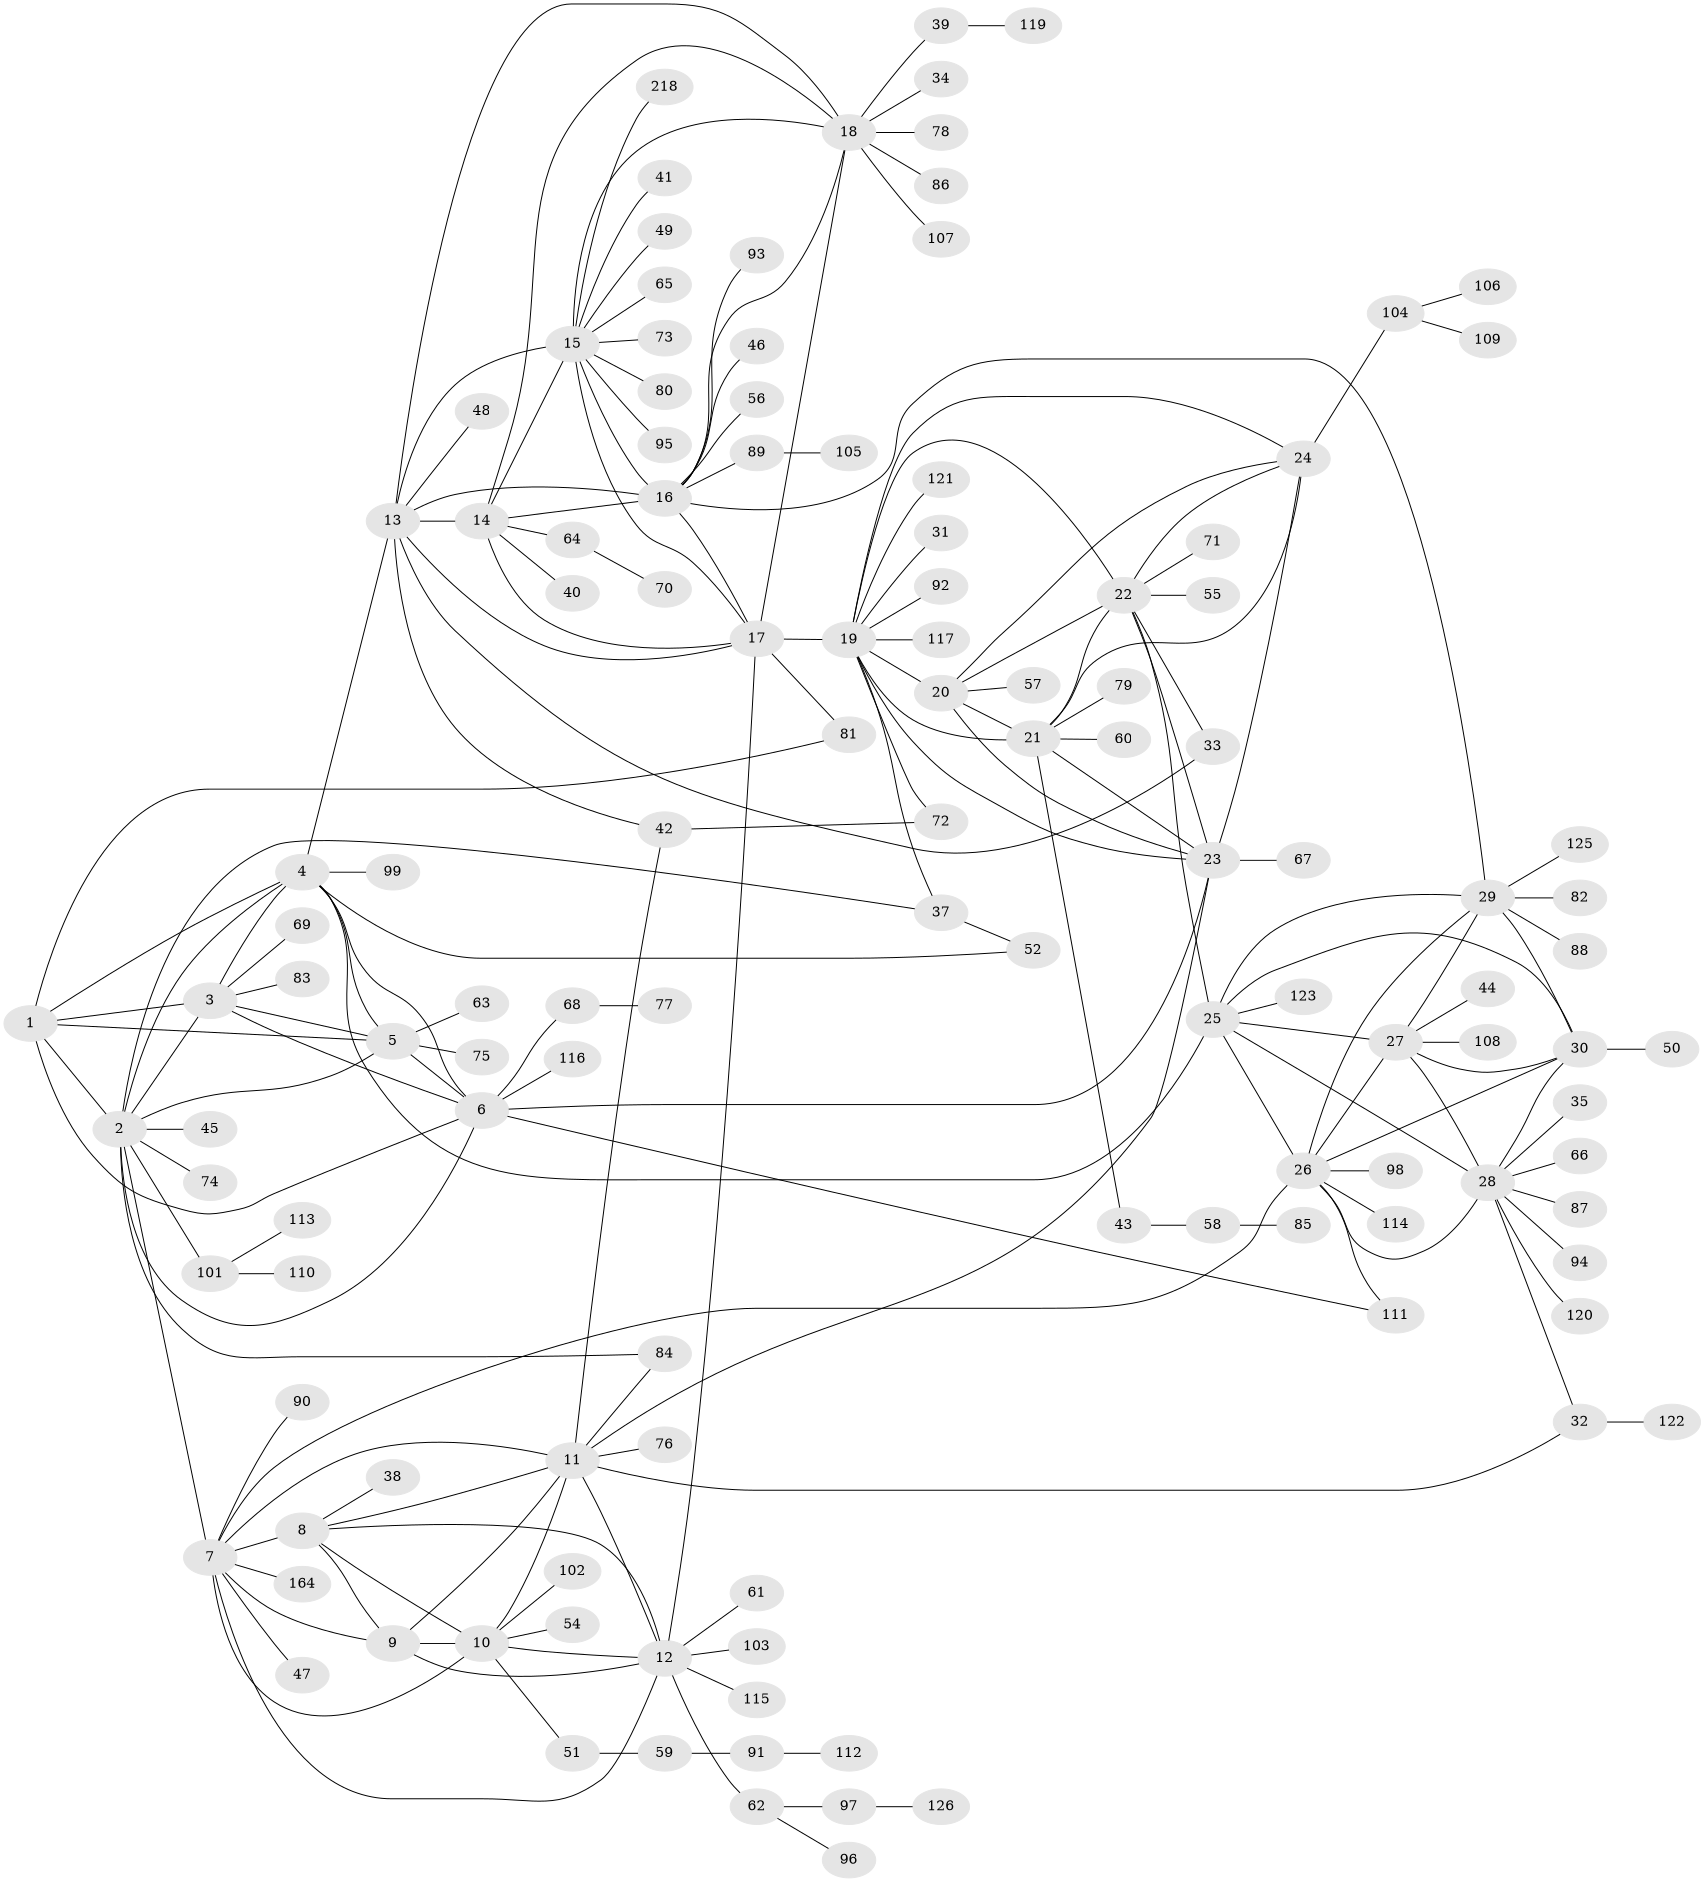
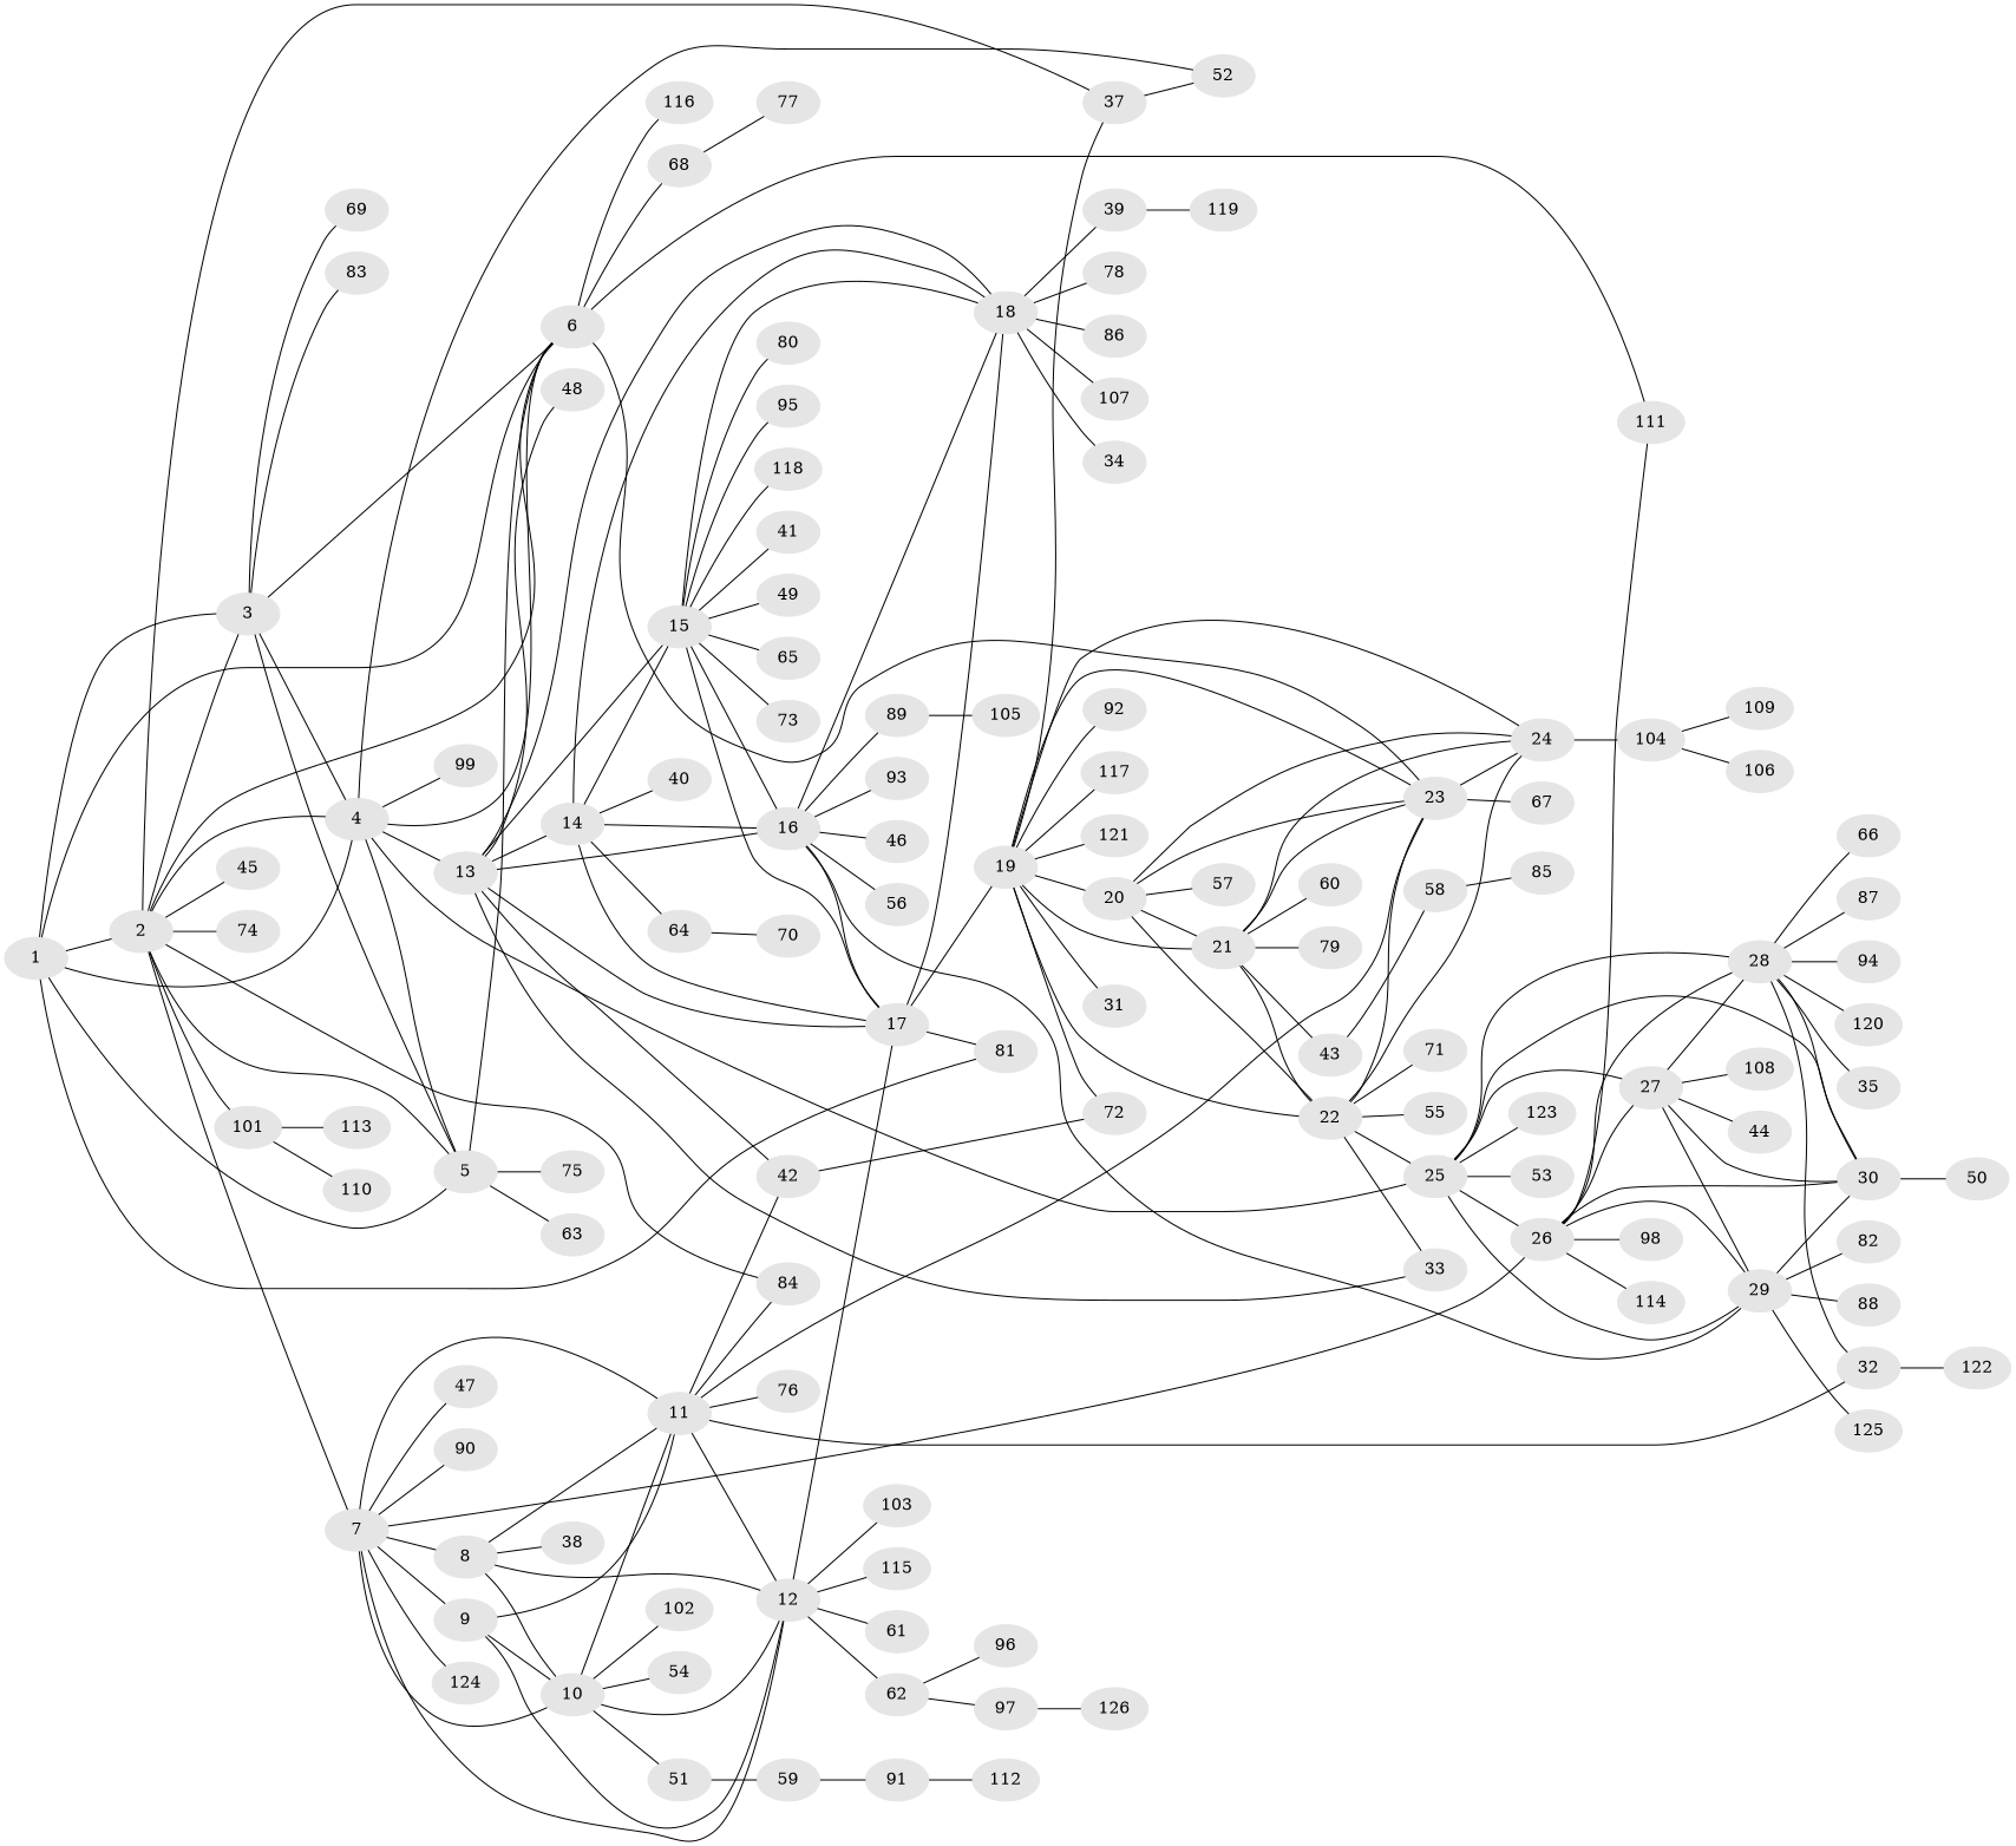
  graph {
    rankdir=LR
    node [color=gray90 style=filled]
    1
    2
    3
    4
    5
    6
    81
    7
    37
    45
    74
    84
    101
    69
    83
    13
    25
    52
    99
    63
    75
    23
    68
    111
    116
    8
    9
    10
    11
    12
    26
    47
    90
-   124 [label=164]
+   124
    110
    113
    42
    17
    14
    15
    16
    18
    33
    48
    29
    27
    28
    30
+   53
    123
    24
    67
    77
    38
    51
    54
    102
    32
    76
    61
    62
    103
    115
    98
    114
    59
    122
    72
    19
    96
    97
    40
    64
    41
    49
    65
    73
    80
    95
-   118 [label=218]
+   118
    46
    56
    89
    93
    34
    39
    78
    86
    107
    70
    82
    88
    125
    105
    20
    21
    22
    31
    92
    117
    121
    119
    57
    43
    60
    79
    55
    71
    104
    58
    106
    109
    44
    108
    35
    66
    87
    94
    120
    50
    85
    91
    112
    126
    1 -- 2
    1 -- 3
    1 -- 4
    1 -- 5
    1 -- 6
    1 -- 81
    2 -- 3
    2 -- 4
    2 -- 5
    2 -- 6
    2 -- 7
    2 -- 37
    2 -- 45
    2 -- 74
    2 -- 84
    2 -- 101
    3 -- 4
    3 -- 5
    3 -- 6
    3 -- 69
    3 -- 83
    4 -- 5
    4 -- 6
    4 -- 13
    4 -- 25
    4 -- 52
    4 -- 99
    5 -- 6
    5 -- 63
    5 -- 75
    6 -- 23
    6 -- 68
    6 -- 111
    6 -- 116
    7 -- 8
    7 -- 9
    7 -- 10
    7 -- 11
    7 -- 12
    7 -- 26
    7 -- 47
    7 -- 90
    7 -- 124
    37 -- 52
    101 -- 110
    101 -- 113
    13 -- 42
    13 -- 17
    13 -- 14
    13 -- 15
    13 -- 16
    13 -- 18
    13 -- 33
    13 -- 48
    25 -- 26
    25 -- 29
    25 -- 27
    25 -- 28
    25 -- 30
+   25 -- 53
    25 -- 123
    23 -- 24
    23 -- 67
    68 -- 77
-   8 -- 9
    8 -- 10
    8 -- 11
    8 -- 12
    8 -- 38
    9 -- 10
    9 -- 11
    9 -- 12
    10 -- 11
    10 -- 12
    10 -- 51
    10 -- 54
    10 -- 102
    11 -- 84
    11 -- 23
    11 -- 12
    11 -- 42
    11 -- 32
    11 -- 76
    12 -- 17
    12 -- 61
    12 -- 62
    12 -- 103
    12 -- 115
    26 -- 111
    26 -- 29
    26 -- 27
    26 -- 28
    26 -- 30
    26 -- 98
    26 -- 114
    42 -- 72
    17 -- 81
    17 -- 18
    17 -- 19
    14 -- 17
    14 -- 15
    14 -- 16
    14 -- 18
    14 -- 40
    14 -- 64
    15 -- 17
    15 -- 16
    15 -- 18
    15 -- 41
    15 -- 49
    15 -- 65
    15 -- 73
    15 -- 80
    15 -- 95
    15 -- 118
    16 -- 17
    16 -- 18
    16 -- 29
    16 -- 46
    16 -- 56
    16 -- 89
    16 -- 93
    18 -- 34
    18 -- 39
    18 -- 78
    18 -- 86
    18 -- 107
    29 -- 30
    29 -- 82
    29 -- 88
    29 -- 125
    27 -- 29
    27 -- 28
    27 -- 30
    27 -- 44
    27 -- 108
    28 -- 30
    28 -- 32
    28 -- 35
    28 -- 66
    28 -- 87
    28 -- 94
    28 -- 120
    30 -- 50
    24 -- 104
    51 -- 59
    32 -- 122
    62 -- 96
    62 -- 97
    59 -- 91
    19 -- 37
    19 -- 23
    19 -- 24
    19 -- 72
    19 -- 20
    19 -- 21
    19 -- 22
    19 -- 31
    19 -- 92
    19 -- 117
    19 -- 121
    97 -- 126
    64 -- 70
    89 -- 105
    39 -- 119
    20 -- 23
    20 -- 24
    20 -- 21
    20 -- 22
    20 -- 57
    21 -- 23
    21 -- 24
    21 -- 22
    21 -- 43
    21 -- 60
    21 -- 79
    22 -- 25
    22 -- 23
    22 -- 33
    22 -- 24
    22 -- 55
    22 -- 71
    43 -- 58
    104 -- 106
    104 -- 109
    58 -- 85
    91 -- 112
  }
